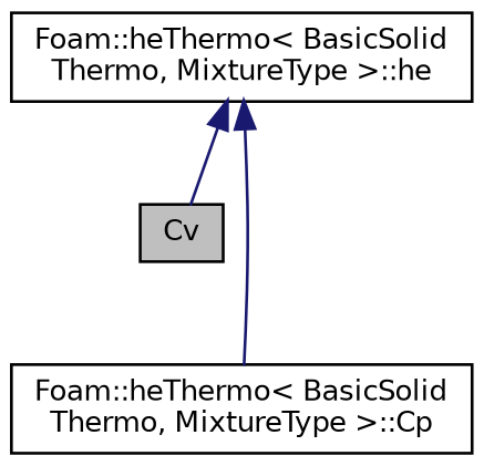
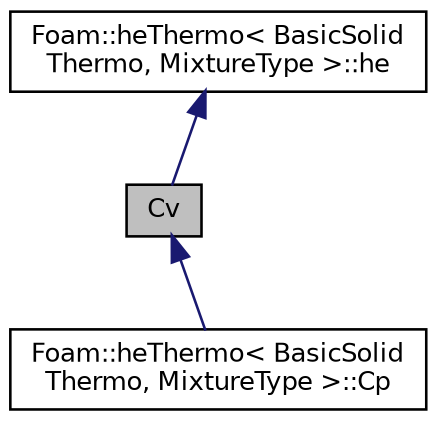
  digraph {
    rankdir=TB
    node [color=black fontname=Helvetica fontsize=10 shape=record]
    edge [color=midnightblue dir=back fontname=Helvetica fontsize=10 labelfontname=Helvetica labelfontsize=10 style=solid]
    n1 [fillcolor=grey75 fontcolor=black height=0.2 label=Cv style=filled width=0.4]
    n2 [height=0.2 label="Foam::heThermo\< BasicSolid\lThermo, MixtureType \>::Cp" width=0.4]
    n3 [height=0.2 label="Foam::heThermo\< BasicSolid\lThermo, MixtureType \>::he" width=0.4]
-   n3 -> n2
+   n1 -> n2
    n3 -> n1
  }
